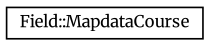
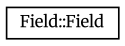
  digraph {
    rankdir=LR
    fontname=Merriweather
-   n1 [color=black fillcolor=white fontname=Merriweather fontsize=10 height=0.2 label="Field::MapdataCourse" shape=record style=filled width=0.4]
+   n1 [color=black fillcolor=white fontname=Merriweather fontsize=10 height=0.2 label="Field::Field" shape=record style=filled width=0.4]
  }
